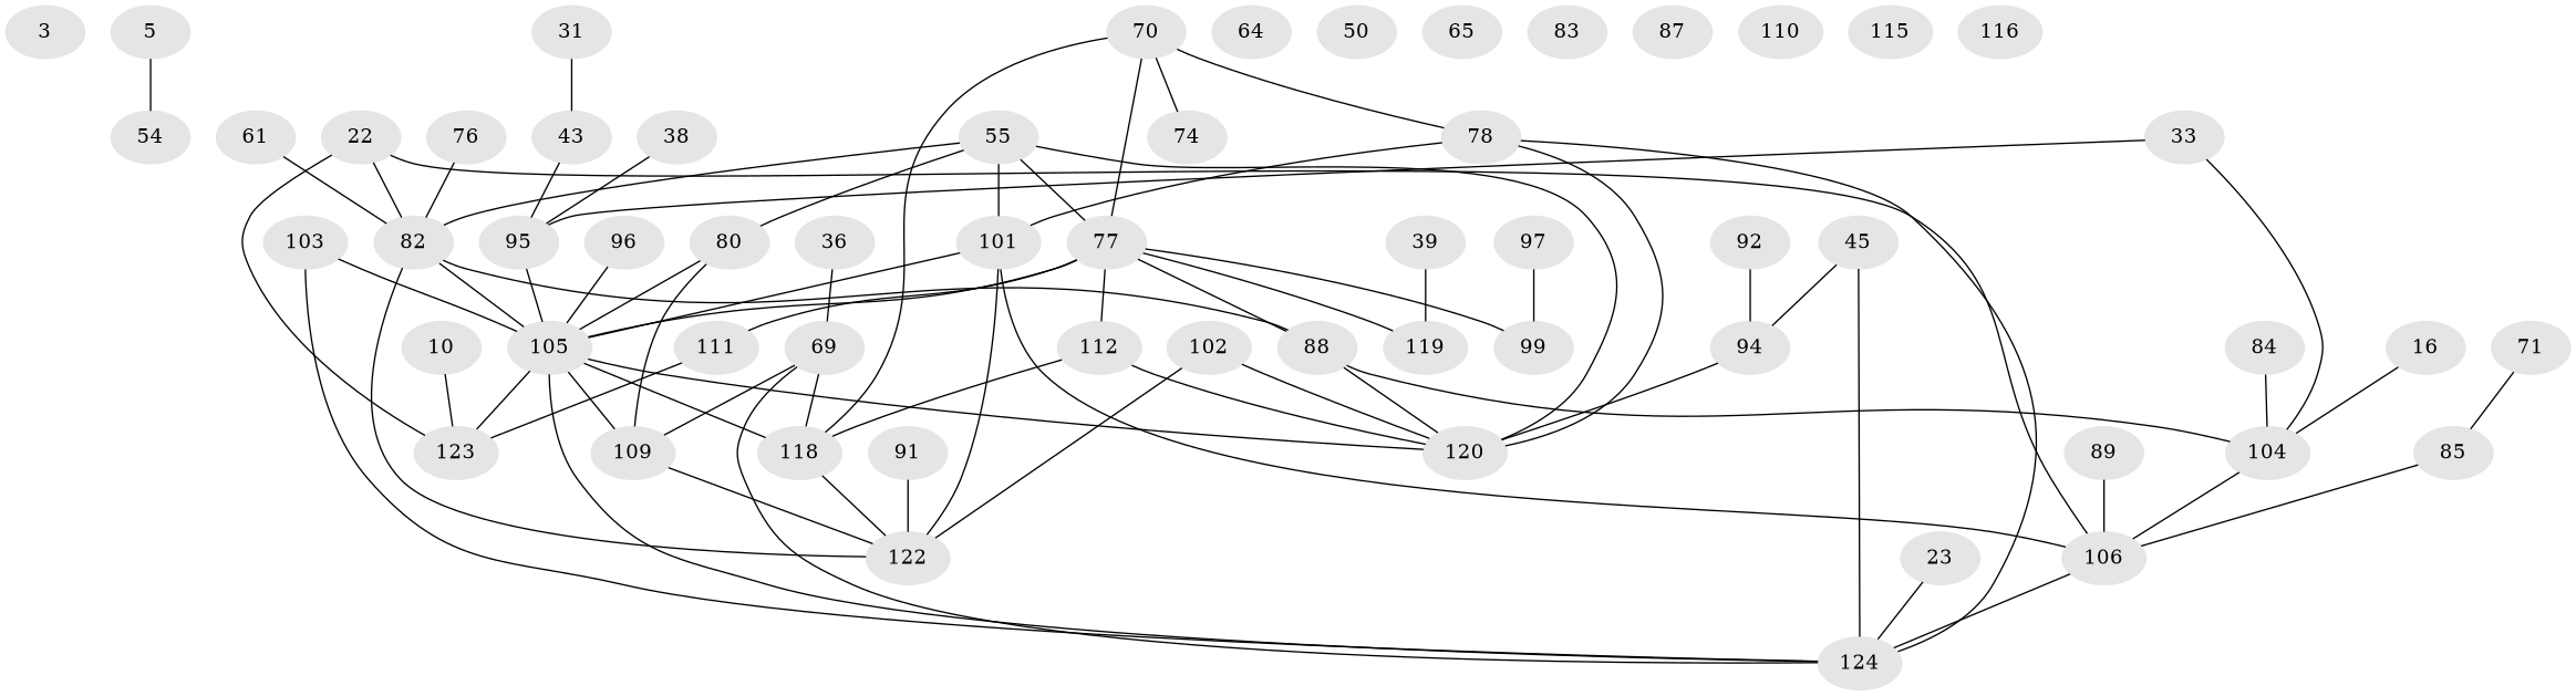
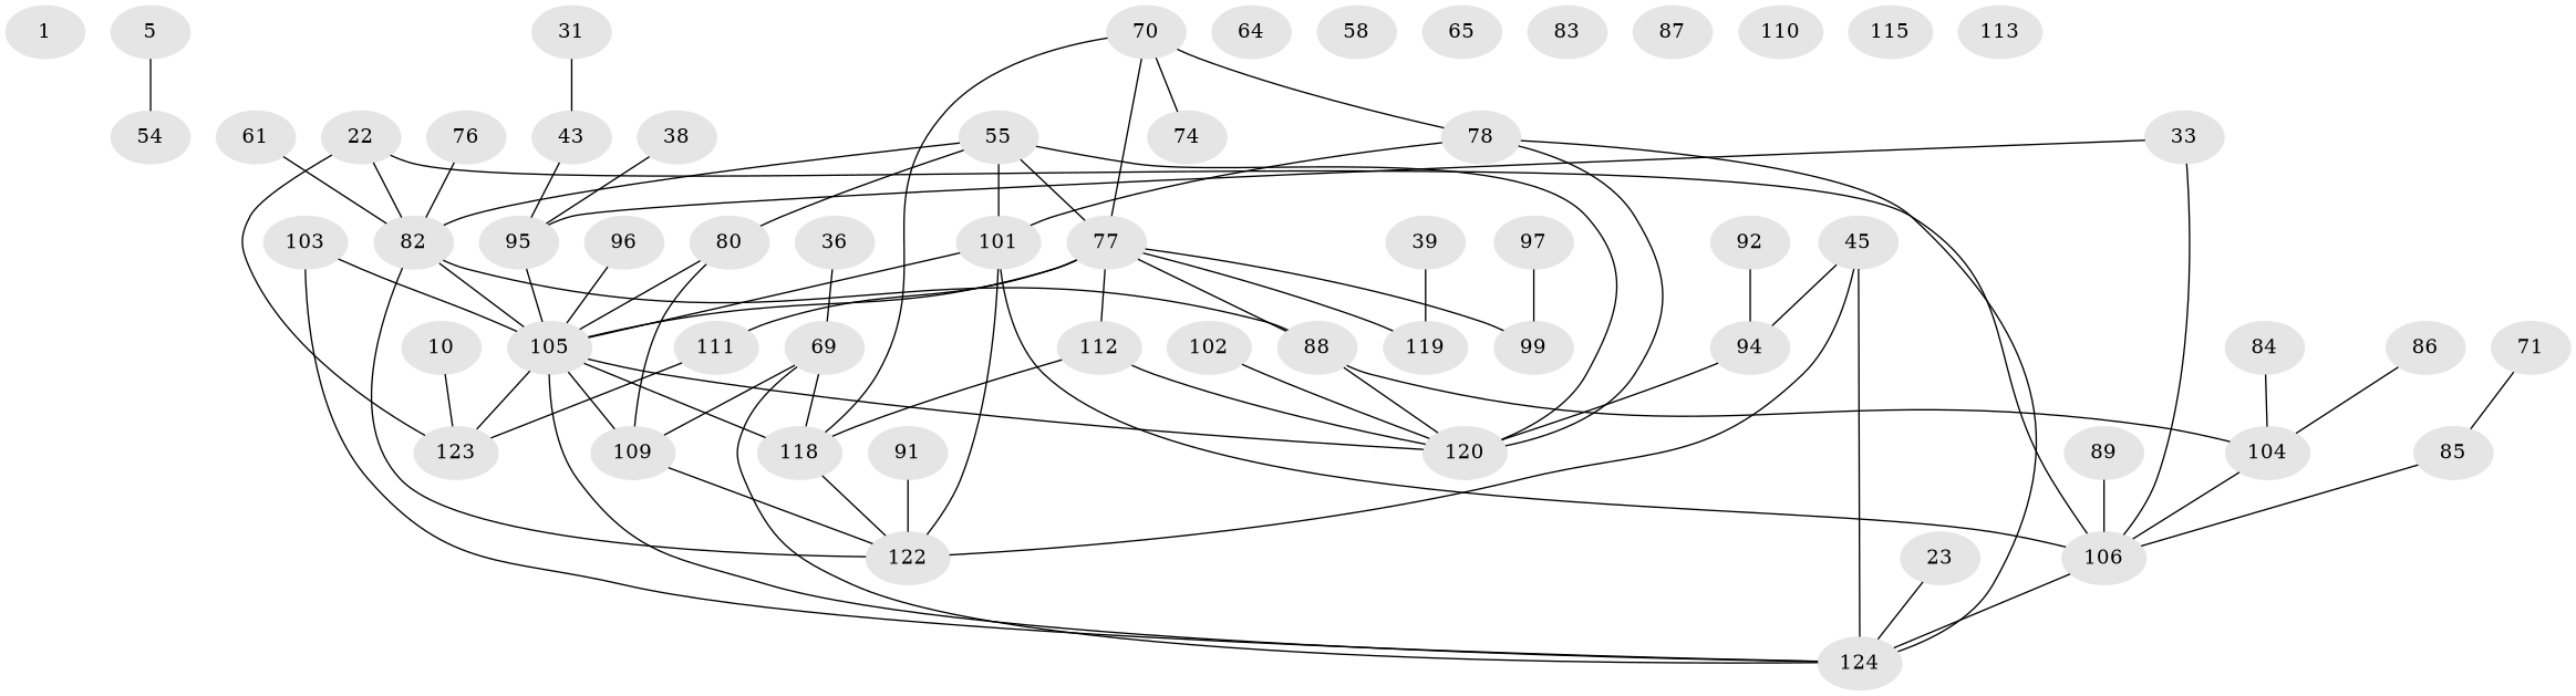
  graph {
    node [color=gray90 style=filled]
-   1 [label=3]
+   1
    5
    54
    10
    123
    124 [super="+114+108+121"]
    23
    31
    43
    95
    33
    106 [super="+26+93"]
    105 [super="+25+42+72+90+98"]
    69 [super="+58"]
    109
    118 [super="+57"]
    36
    38
    119 [super="+17"]
    39
    n21 [label=64]
    45
    94
    120 [super="+63+117"]
-   50
+   50 [label=58]
    55 [super="+52"]
    77 [super="+27+32+56"]
    80 [super="+68"]
    82 [super="+19+40+49"]
    101 [super="+75"]
    88 [super="+64"]
    99 [super="+2+22"]
    111
    112 [super="+60"]
    122 [super="+46+66"]
    61
    n37 [label=22 super="+59"]
    65
    70 [super="+4+34+47"]
    74
    78 [super="+73"]
    71
    85
    76
    104
    83
    84 [super="+79"]
-   86 [label=16]
+   86
    87
    89
    91
    92
    96
    97
    102
    103
    110
    115
-   116
+   116 [label=113]
    5 -- 54
    10 -- 123
    23 -- 124
    31 -- 43
    43 -- 95
    95 -- 105
    33 -- 95
-   33 -- 104
+   33 -- 106
    106 -- 124 [weight=3]
    105 -- 123
    105 -- 124
    105 -- 109
    105 -- 118
    105 -- 120
    69 -- 124 [weight=2]
    69 -- 109
    69 -- 118
    109 -- 122
    118 -- 122
    36 -- 69
    38 -- 95
    39 -- 119
    45 -- 124 [weight=2]
    45 -- 94
    94 -- 120
    55 -- 120
    55 -- 77 [weight=2]
    55 -- 80
    55 -- 82 [weight=2]
    55 -- 101
    77 -- 105 [weight=2]
    77 -- 119
    77 -- 88
    77 -- 99
    77 -- 111
    77 -- 112
    80 -- 105
    80 -- 109 [weight=2]
    82 -- 105 [weight=2]
    82 -- 88
    82 -- 122
    101 -- 106 [weight=2]
    101 -- 105
    101 -- 122
    88 -- 120
    88 -- 104
    111 -- 123
    112 -- 118
    112 -- 120
    61 -- 82
    n37 -- 123
    n37 -- 106
    n37 -- 82 [weight=2]
    70 -- 118
    70 -- 77
    70 -- 74
    70 -- 78
    78 -- 124
    78 -- 120 [weight=2]
    78 -- 101 [weight=2]
    71 -- 85
    85 -- 106
    76 -- 82
    104 -- 106
    84 -- 104 [weight=2]
    86 -- 104
    89 -- 106
    91 -- 122
    92 -- 94
    96 -- 105 [weight=2]
    97 -- 99
    102 -- 120
-   102 -- 122
+   45 -- 122
    103 -- 124
    103 -- 105
  }
